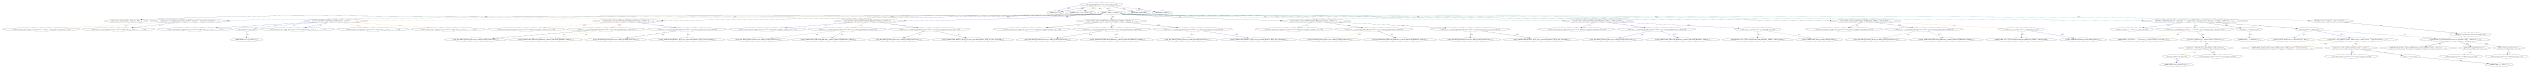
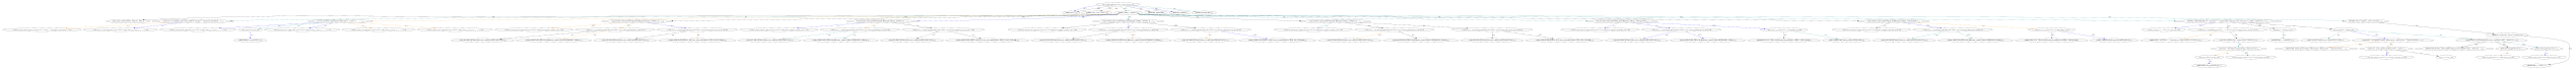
  digraph {
    fontname="Source Code Pro"
    node [fontname="Source Code Pro"]
    edge [color=black fontname="Source Code Pro"]
    n1 [label=<(METHOD,getWeblogicDescriptorHandler)<SUB>416</SUB>>]
    n2 [label=<(PARAM,this)<SUB>416</SUB>>]
    n3 [label=<(PARAM,final File srcDir)<SUB>416</SUB>>]
    n4 [label=<(BLOCK,&lt;empty&gt;,&lt;empty&gt;)<SUB>416</SUB>>]
    n5 [label=<(MODIFIER,PROTECTED)>]
    n6 [label=<(MODIFIER,VIRTUAL)>]
+   n7 [label=<(METHOD_RETURN,ANY)<SUB>416</SUB>>]
    n8 [label=<(LOCAL,DescriptorHandler handler: ANY)<SUB>417</SUB>>]
    n9 [label=<(&lt;operator&gt;.assignment,DescriptorHandler handler = new DescriptorHandl...)<SUB>417</SUB>>]
    n10 [label=<(&lt;init&gt;,new DescriptorHandler(getTask(), srcDir) {   ...)<SUB>418</SUB>>]
    n11 [label=<(registerDTD,registerDTD(PUBLICID_WEBLOGIC_EJB510, DEFAULT_W...)<SUB>434</SUB>>]
    n12 [label=<(registerDTD,registerDTD(PUBLICID_WEBLOGIC_EJB510, DEFAULT_W...)<SUB>435</SUB>>]
    n13 [label=<(registerDTD,registerDTD(PUBLICID_WEBLOGIC_EJB600, DEFAULT_W...)<SUB>436</SUB>>]
    n14 [label=<(registerDTD,registerDTD(PUBLICID_WEBLOGIC_EJB700, DEFAULT_W...)<SUB>437</SUB>>]
    n15 [label=<(registerDTD,registerDTD(PUBLICID_WEBLOGIC_EJB510, weblogicDTD))<SUB>438</SUB>>]
    n16 [label=<(registerDTD,registerDTD(PUBLICID_WEBLOGIC_EJB600, weblogicDTD))<SUB>439</SUB>>]
    n17 [label=<(CONTROL_STRUCTURE,FOR,for (Iterator i = getConfig().dtdLocations.iterator(); Some(i.hasNext()); ))<SUB>441</SUB>>]
    n18 [label=<(RETURN,return handler;,return handler;)<SUB>446</SUB>>]
    n19 [label=<(IDENTIFIER,handler,DescriptorHandler handler = new DescriptorHandl...)<SUB>417</SUB>>]
    n20 [label=<(&lt;operator&gt;.alloc,new DescriptorHandler(getTask(), srcDir) {   ...)<SUB>418</SUB>>]
    n21 [label=<(IDENTIFIER,handler,new DescriptorHandler(getTask(), srcDir) {   ...)<SUB>417</SUB>>]
    n22 [label=<(getTask,getTask())<SUB>418</SUB>>]
    n23 [label=<(IDENTIFIER,srcDir,new DescriptorHandler(getTask(), srcDir) {   ...)<SUB>418</SUB>>]
    n24 [label=<(IDENTIFIER,this,new DescriptorHandler(getTask(), srcDir) {   ...)<SUB>418</SUB>>]
    n25 [label=<(IDENTIFIER,srcDir,new DescriptorHandler(getTask(), srcDir) {   ...)<SUB>418</SUB>>]
    n26 [label=<(IDENTIFIER,handler,registerDTD(PUBLICID_WEBLOGIC_EJB510, DEFAULT_W...)<SUB>434</SUB>>]
    n27 [label=<(&lt;operator&gt;.fieldAccess,WeblogicDeploymentTool.PUBLICID_WEBLOGIC_EJB510)<SUB>434</SUB>>]
    n28 [label=<(&lt;operator&gt;.fieldAccess,WeblogicDeploymentTool.DEFAULT_WL51_DTD_LOCATION)<SUB>434</SUB>>]
    n29 [label=<(IDENTIFIER,handler,registerDTD(PUBLICID_WEBLOGIC_EJB510, DEFAULT_W...)<SUB>435</SUB>>]
    n30 [label=<(&lt;operator&gt;.fieldAccess,WeblogicDeploymentTool.PUBLICID_WEBLOGIC_EJB510)<SUB>435</SUB>>]
    n31 [label=<(&lt;operator&gt;.fieldAccess,WeblogicDeploymentTool.DEFAULT_WL60_51_DTD_LOCA...)<SUB>435</SUB>>]
    n32 [label=<(IDENTIFIER,handler,registerDTD(PUBLICID_WEBLOGIC_EJB600, DEFAULT_W...)<SUB>436</SUB>>]
    n33 [label=<(&lt;operator&gt;.fieldAccess,WeblogicDeploymentTool.PUBLICID_WEBLOGIC_EJB600)<SUB>436</SUB>>]
    n34 [label=<(&lt;operator&gt;.fieldAccess,WeblogicDeploymentTool.DEFAULT_WL60_DTD_LOCATION)<SUB>436</SUB>>]
    n35 [label=<(IDENTIFIER,handler,registerDTD(PUBLICID_WEBLOGIC_EJB700, DEFAULT_W...)<SUB>437</SUB>>]
    n36 [label=<(&lt;operator&gt;.fieldAccess,WeblogicDeploymentTool.PUBLICID_WEBLOGIC_EJB700)<SUB>437</SUB>>]
    n37 [label=<(&lt;operator&gt;.fieldAccess,WeblogicDeploymentTool.DEFAULT_WL70_DTD_LOCATION)<SUB>437</SUB>>]
    n38 [label=<(IDENTIFIER,handler,registerDTD(PUBLICID_WEBLOGIC_EJB510, weblogicDTD))<SUB>438</SUB>>]
    n39 [label=<(&lt;operator&gt;.fieldAccess,WeblogicDeploymentTool.PUBLICID_WEBLOGIC_EJB510)<SUB>438</SUB>>]
    n40 [label=<(&lt;operator&gt;.fieldAccess,this.weblogicDTD)<SUB>438</SUB>>]
    n41 [label=<(IDENTIFIER,handler,registerDTD(PUBLICID_WEBLOGIC_EJB600, weblogicDTD))<SUB>439</SUB>>]
    n42 [label=<(&lt;operator&gt;.fieldAccess,WeblogicDeploymentTool.PUBLICID_WEBLOGIC_EJB600)<SUB>439</SUB>>]
    n43 [label=<(&lt;operator&gt;.fieldAccess,this.weblogicDTD)<SUB>439</SUB>>]
    n44 [label=<(LOCAL,Iterator i: java.util.Iterator)<SUB>441</SUB>>]
    n45 [label=<(&lt;operator&gt;.assignment,Iterator i = getConfig().dtdLocations.iterator())<SUB>441</SUB>>]
    n46 [label=<(hasNext,i.hasNext())<SUB>441</SUB>>]
    n47 [label=<(BLOCK,&lt;empty&gt;,&lt;empty&gt;)<SUB>441</SUB>>]
    n48 [label=<(IDENTIFIER,handler,return handler;)<SUB>446</SUB>>]
    n49 [label=<(IDENTIFIER,this,getTask())<SUB>418</SUB>>]
    n50 [label=<(TYPE_REF,WeblogicDeploymentTool,WeblogicDeploymentTool)<SUB>434</SUB>>]
    n51 [label=<(FIELD_IDENTIFIER,PUBLICID_WEBLOGIC_EJB510,PUBLICID_WEBLOGIC_EJB510)<SUB>434</SUB>>]
    n52 [label=<(TYPE_REF,WeblogicDeploymentTool,WeblogicDeploymentTool)<SUB>434</SUB>>]
    n53 [label=<(FIELD_IDENTIFIER,DEFAULT_WL51_DTD_LOCATION,DEFAULT_WL51_DTD_LOCATION)<SUB>434</SUB>>]
    n54 [label=<(TYPE_REF,WeblogicDeploymentTool,WeblogicDeploymentTool)<SUB>435</SUB>>]
    n55 [label=<(FIELD_IDENTIFIER,PUBLICID_WEBLOGIC_EJB510,PUBLICID_WEBLOGIC_EJB510)<SUB>435</SUB>>]
    n56 [label=<(TYPE_REF,WeblogicDeploymentTool,WeblogicDeploymentTool)<SUB>435</SUB>>]
    n57 [label=<(FIELD_IDENTIFIER,DEFAULT_WL60_51_DTD_LOCATION,DEFAULT_WL60_51_DTD_LOCATION)<SUB>435</SUB>>]
    n58 [label=<(TYPE_REF,WeblogicDeploymentTool,WeblogicDeploymentTool)<SUB>436</SUB>>]
    n59 [label=<(FIELD_IDENTIFIER,PUBLICID_WEBLOGIC_EJB600,PUBLICID_WEBLOGIC_EJB600)<SUB>436</SUB>>]
    n60 [label=<(TYPE_REF,WeblogicDeploymentTool,WeblogicDeploymentTool)<SUB>436</SUB>>]
    n61 [label=<(FIELD_IDENTIFIER,DEFAULT_WL60_DTD_LOCATION,DEFAULT_WL60_DTD_LOCATION)<SUB>436</SUB>>]
    n62 [label=<(TYPE_REF,WeblogicDeploymentTool,WeblogicDeploymentTool)<SUB>437</SUB>>]
    n63 [label=<(FIELD_IDENTIFIER,PUBLICID_WEBLOGIC_EJB700,PUBLICID_WEBLOGIC_EJB700)<SUB>437</SUB>>]
    n64 [label=<(TYPE_REF,WeblogicDeploymentTool,WeblogicDeploymentTool)<SUB>437</SUB>>]
    n65 [label=<(FIELD_IDENTIFIER,DEFAULT_WL70_DTD_LOCATION,DEFAULT_WL70_DTD_LOCATION)<SUB>437</SUB>>]
    n66 [label=<(TYPE_REF,WeblogicDeploymentTool,WeblogicDeploymentTool)<SUB>438</SUB>>]
    n67 [label=<(FIELD_IDENTIFIER,PUBLICID_WEBLOGIC_EJB510,PUBLICID_WEBLOGIC_EJB510)<SUB>438</SUB>>]
    n68 [label=<(IDENTIFIER,this,registerDTD(PUBLICID_WEBLOGIC_EJB510, weblogicDTD))>]
    n69 [label=<(FIELD_IDENTIFIER,weblogicDTD,weblogicDTD)<SUB>438</SUB>>]
    n70 [label=<(TYPE_REF,WeblogicDeploymentTool,WeblogicDeploymentTool)<SUB>439</SUB>>]
    n71 [label=<(FIELD_IDENTIFIER,PUBLICID_WEBLOGIC_EJB600,PUBLICID_WEBLOGIC_EJB600)<SUB>439</SUB>>]
    n72 [label=<(IDENTIFIER,this,registerDTD(PUBLICID_WEBLOGIC_EJB600, weblogicDTD))>]
    n73 [label=<(FIELD_IDENTIFIER,weblogicDTD,weblogicDTD)<SUB>439</SUB>>]
    n74 [label=<(IDENTIFIER,i,Iterator i = getConfig().dtdLocations.iterator())<SUB>441</SUB>>]
    n75 [label=<(iterator,getConfig().dtdLocations.iterator())<SUB>441</SUB>>]
    n76 [label=<(IDENTIFIER,i,i.hasNext())<SUB>441</SUB>>]
    n77 [label=<(LOCAL,EjbJar.DTDLocation dtdLocation: ANY)<SUB>442</SUB>>]
    n78 [label=<(&lt;operator&gt;.assignment,EjbJar.DTDLocation dtdLocation = (EjbJar.DTDLoc...)<SUB>442</SUB>>]
    n79 [label=<(registerDTD,registerDTD(dtdLocation.getPublicId(), dtdLocat...)<SUB>444</SUB>>]
    n80 [label=<(&lt;operator&gt;.fieldAccess,getConfig().dtdLocations)<SUB>441</SUB>>]
    n81 [label=<(getConfig,getConfig())<SUB>441</SUB>>]
    n82 [label=<(FIELD_IDENTIFIER,dtdLocations,dtdLocations)<SUB>441</SUB>>]
    n83 [label=<(IDENTIFIER,this,getConfig())<SUB>441</SUB>>]
    n84 [label=<(IDENTIFIER,dtdLocation,EjbJar.DTDLocation dtdLocation = (EjbJar.DTDLoc...)<SUB>442</SUB>>]
    n85 [label=<(&lt;operator&gt;.cast,(EjbJar.DTDLocation) i.next())<SUB>242</SUB>>]
    n86 [label=<(IDENTIFIER,handler,registerDTD(dtdLocation.getPublicId(), dtdLocat...)<SUB>444</SUB>>]
    n87 [label=<(getPublicId,getPublicId())<SUB>444</SUB>>]
    n88 [label=<(getLocation,getLocation())<SUB>444</SUB>>]
    n89 [label=<(TYPE_REF,EjbJar.DTDLocation,EjbJar.DTDLocation)<SUB>440</SUB>>]
    n90 [label=<(next,i.next())<SUB>442</SUB>>]
    n91 [label=<(IDENTIFIER,i,i.next())<SUB>442</SUB>>]
    n92 [label=<(IDENTIFIER,dtdLocation,getPublicId())<SUB>444</SUB>>]
    n93 [label=<(IDENTIFIER,dtdLocation,getLocation())<SUB>444</SUB>>]
    n1 -> n2 [color=blue label="AST: "]
    n1 -> n2 [label="DDG: "]
    n1 -> n3 [label="AST: "]
    n1 -> n3 [color=darkorange label="DDG: "]
    n1 -> n4 [color=teal label="AST: "]
    n1 -> n5 [label="AST: "]
    n1 -> n6 [color=blue label="DDG: "]
+   n1 -> n7 [color=teal label="AST: "]
    n4 -> n8 [label="AST: "]
    n4 -> n9 [color=teal label="AST: "]
    n4 -> n10 [color=darkorange label="AST: "]
    n4 -> n11 [label="AST: "]
    n4 -> n12 [color=blue label="AST: "]
    n4 -> n13 [color=teal label="AST: "]
    n4 -> n14 [label="AST: "]
    n4 -> n15 [color=teal label="AST: "]
    n4 -> n16 [label="AST: "]
    n4 -> n17 [color=teal label="AST: "]
    n4 -> n18 [color=teal label="AST: "]
    n9 -> n19 [color=darkorange label="AST: "]
    n9 -> n20 [color=blue label="AST: "]
    n10 -> n21 [color=blue label="AST: "]
    n10 -> n22 [color=teal label="AST: "]
    n10 -> n23 [color=blue label="AST: "]
    n10 -> n24 [color=darkorange label="AST: "]
    n10 -> n25 [color=darkorange label="AST: "]
    n11 -> n26 [color=darkorange label="AST: "]
    n11 -> n27 [color=darkorange label="AST: "]
    n11 -> n28 [color=blue label="AST: "]
    n12 -> n29 [color=blue label="AST: "]
    n12 -> n30 [color=darkorange label="AST: "]
    n12 -> n31 [label="AST: "]
    n13 -> n32 [label="AST: "]
    n13 -> n33 [color=blue label="AST: "]
    n13 -> n34 [label="AST: "]
    n14 -> n35 [color=teal label="AST: "]
    n14 -> n36 [label="AST: "]
    n14 -> n37 [label="AST: "]
    n15 -> n38 [color=blue label="AST: "]
    n15 -> n39 [color=blue label="AST: "]
    n15 -> n40 [color=blue label="AST: "]
    n16 -> n41 [label="AST: "]
    n16 -> n42 [color=blue label="AST: "]
    n16 -> n43 [color=darkorange label="AST: "]
    n17 -> n44 [color=blue label="AST: "]
    n17 -> n45 [color=teal label="AST: "]
    n17 -> n46 [label="AST: "]
    n17 -> n47 [label="AST: "]
    n18 -> n48 [label="AST: "]
    n22 -> n49 [color=blue label="AST: "]
    n27 -> n50 [label="AST: "]
    n27 -> n51 [color=darkorange label="AST: "]
    n28 -> n52 [label="AST: "]
    n28 -> n53 [color=darkorange label="AST: "]
    n30 -> n54 [color=teal label="AST: "]
    n30 -> n55 [color=teal label="AST: "]
    n31 -> n56 [label="AST: "]
    n31 -> n57 [label="AST: "]
    n33 -> n58 [label="AST: "]
    n33 -> n59 [color=darkorange label="AST: "]
    n34 -> n60 [color=darkorange label="AST: "]
    n34 -> n61 [color=blue label="AST: "]
    n36 -> n62 [color=darkorange label="AST: "]
    n36 -> n63 [label="AST: "]
    n37 -> n64 [label="AST: "]
    n37 -> n65 [label="AST: "]
    n39 -> n66 [color=blue label="AST: "]
    n39 -> n67 [color=blue label="AST: "]
    n40 -> n68 [label="AST: "]
    n40 -> n69 [color=teal label="AST: "]
    n42 -> n70 [color=teal label="AST: "]
    n42 -> n71 [color=teal label="AST: "]
    n43 -> n72 [color=blue label="AST: "]
    n43 -> n73 [color=blue label="AST: "]
    n45 -> n74 [color=darkorange label="AST: "]
    n45 -> n75 [label="AST: "]
    n46 -> n76 [color=teal label="AST: "]
    n47 -> n77 [color=teal label="AST: "]
    n47 -> n78 [color=blue label="AST: "]
    n47 -> n79 [color=teal label="AST: "]
    n75 -> n80 [color=teal label="AST: "]
    n78 -> n84 [color=darkorange label="AST: "]
    n78 -> n85 [color=darkorange label="AST: "]
    n79 -> n86 [label="AST: "]
    n79 -> n87 [label="AST: "]
    n79 -> n88 [color=teal label="AST: "]
    n80 -> n81 [color=darkorange label="AST: "]
    n80 -> n82 [color=teal label="AST: "]
    n81 -> n83 [color=blue label="AST: "]
    n85 -> n89 [color=blue label="AST: "]
    n85 -> n90 [label="AST: "]
    n87 -> n92 [color=darkorange label="DDG: "]
    n88 -> n93 [color=blue label="AST: "]
-   n90 -> n91 [label="AST: "]
+   n48 -> n91 [label="AST: "]
  }
